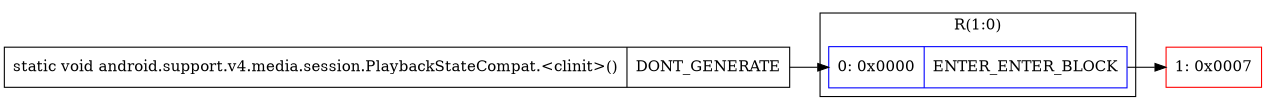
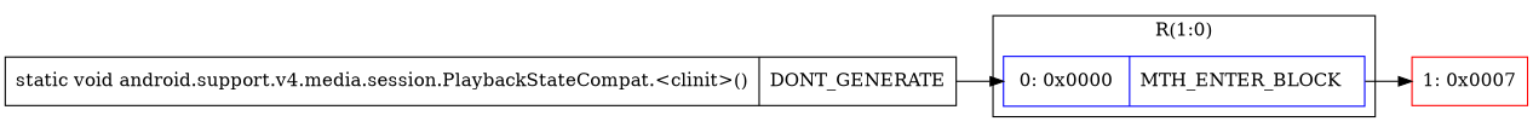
  digraph {
    rankdir=LR
    node [shape=record]
-   n1 [color=blue label="{0\:\ 0x0000|ENTER_ENTER_BLOCK\l}"]
+   n1 [color=blue label="{0\:\ 0x0000|MTH_ENTER_BLOCK\l}"]
    n2 [color=red label="{1\:\ 0x0007}"]
    n3 [label="{static void android.support.v4.media.session.PlaybackStateCompat.\<clinit\>()  | DONT_GENERATE\l}"]
    subgraph cluster_1 {
      label="R(1:0)"
      n1
    }
    n1 -> n2
    n3 -> n1
  }
